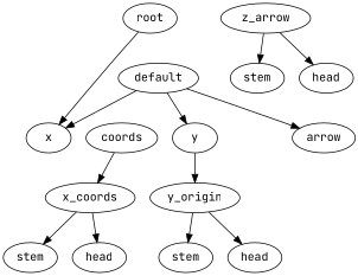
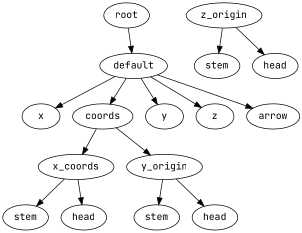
  digraph {
    fontname="JetBrains Mono"
    rankdir=TB
    node [fontname="JetBrains Mono"]
    edge [fontname="JetBrains Mono"]
    n1 [label=root]
    n2 [label=default]
    n3 [label=coords]
    n4 [label=x]
    n5 [label=y]
+   n6 [label=z]
    n7 [label=arrow]
    n8 [label=x_coords]
    n9 [label=y_origin]
    n10 [label=stem]
    n11 [label=head]
    n12 [label=stem]
    n13 [label=head]
-   n14 [label=z_arrow]
+   n14 [label=z_origin]
    n15 [label=stem]
    n16 [label=head]
-   n1 -> n4
+   n1 -> n2
+   n2 -> n3
    n2 -> n4
    n2 -> n5
+   n2 -> n6
    n2 -> n7
    n3 -> n8
-   n5 -> n9
+   n3 -> n9
    n8 -> n10
    n8 -> n11
    n9 -> n12
    n9 -> n13
    n14 -> n15
    n14 -> n16
  }
